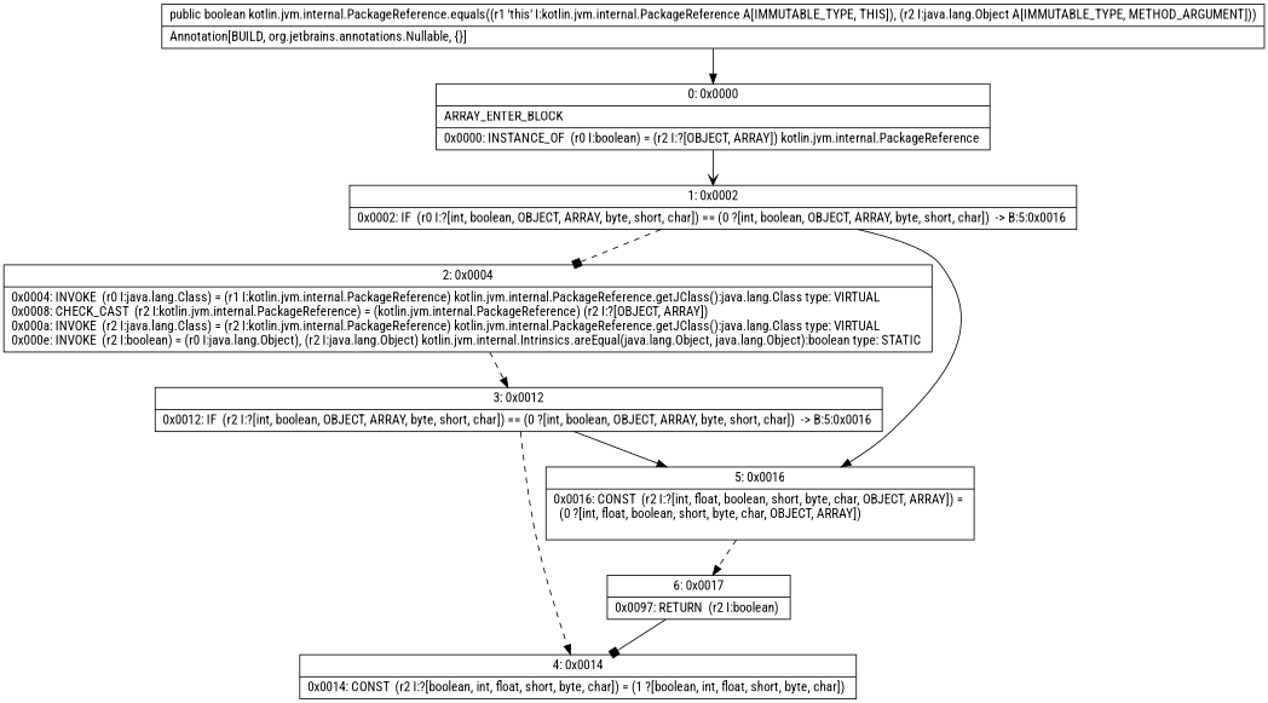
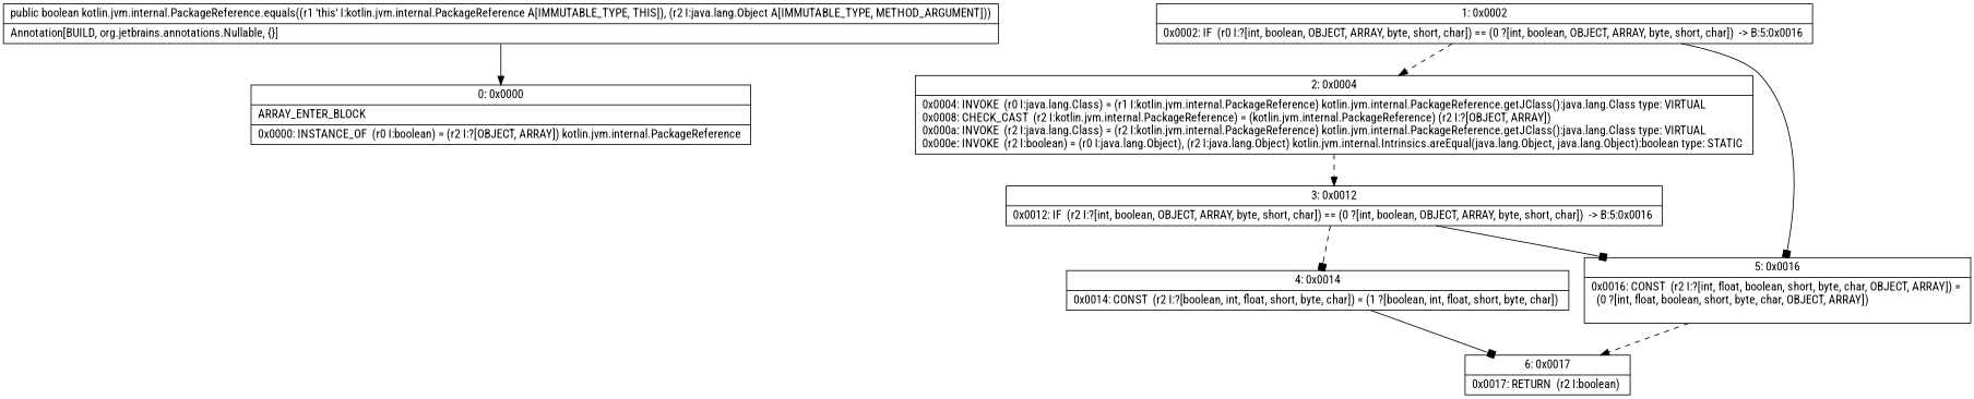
  digraph {
    fontname="Roboto Condensed"
    node [fontname="Roboto Condensed" shape=record]
    edge [arrowhead=normal fontname="Roboto Condensed"]
    n1 [label="{0\:\ 0x0000|ARRAY_ENTER_BLOCK\l|0x0000: INSTANCE_OF  (r0 I:boolean) = (r2 I:?[OBJECT, ARRAY]) kotlin.jvm.internal.PackageReference \l}"]
    n2 [label="{1\:\ 0x0002|0x0002: IF  (r0 I:?[int, boolean, OBJECT, ARRAY, byte, short, char]) == (0 ?[int, boolean, OBJECT, ARRAY, byte, short, char])  \-\> B:5:0x0016 \l}"]
    n3 [label="{2\:\ 0x0004|0x0004: INVOKE  (r0 I:java.lang.Class) = (r1 I:kotlin.jvm.internal.PackageReference) kotlin.jvm.internal.PackageReference.getJClass():java.lang.Class type: VIRTUAL \l0x0008: CHECK_CAST  (r2 I:kotlin.jvm.internal.PackageReference) = (kotlin.jvm.internal.PackageReference) (r2 I:?[OBJECT, ARRAY]) \l0x000a: INVOKE  (r2 I:java.lang.Class) = (r2 I:kotlin.jvm.internal.PackageReference) kotlin.jvm.internal.PackageReference.getJClass():java.lang.Class type: VIRTUAL \l0x000e: INVOKE  (r2 I:boolean) = (r0 I:java.lang.Object), (r2 I:java.lang.Object) kotlin.jvm.internal.Intrinsics.areEqual(java.lang.Object, java.lang.Object):boolean type: STATIC \l}"]
    n4 [label="{5\:\ 0x0016|0x0016: CONST  (r2 I:?[int, float, boolean, short, byte, char, OBJECT, ARRAY]) = \l  (0 ?[int, float, boolean, short, byte, char, OBJECT, ARRAY])\l \l}"]
    n5 [label="{3\:\ 0x0012|0x0012: IF  (r2 I:?[int, boolean, OBJECT, ARRAY, byte, short, char]) == (0 ?[int, boolean, OBJECT, ARRAY, byte, short, char])  \-\> B:5:0x0016 \l}"]
-   n6 [label="{6\:\ 0x0017|0x0097: RETURN  (r2 I:boolean) \l}"]
+   n6 [label="{6\:\ 0x0017|0x0017: RETURN  (r2 I:boolean) \l}"]
    n7 [label="{4\:\ 0x0014|0x0014: CONST  (r2 I:?[boolean, int, float, short, byte, char]) = (1 ?[boolean, int, float, short, byte, char]) \l}"]
    n8 [label="{public boolean kotlin.jvm.internal.PackageReference.equals((r1 'this' I:kotlin.jvm.internal.PackageReference A[IMMUTABLE_TYPE, THIS]), (r2 I:java.lang.Object A[IMMUTABLE_TYPE, METHOD_ARGUMENT]))  | Annotation[BUILD, org.jetbrains.annotations.Nullable, \{\}]\l}"]
-   n1 -> n2 [arrowhead=vee]
-   n2 -> n3 [arrowhead=box style=dashed]
-   n2 -> n4
+   n2 -> n3 [style=dashed]
+   n2 -> n4 [arrowhead=box]
    n3 -> n5 [style=dashed]
    n4 -> n6 [style=dashed]
-   n5 -> n4
-   n5 -> n7 [style=dashed]
-   n6 -> n7 [arrowhead=box]
+   n5 -> n4 [arrowhead=box]
+   n5 -> n7 [arrowhead=box style=dashed]
+   n7 -> n6 [arrowhead=box]
    n8 -> n1
  }
